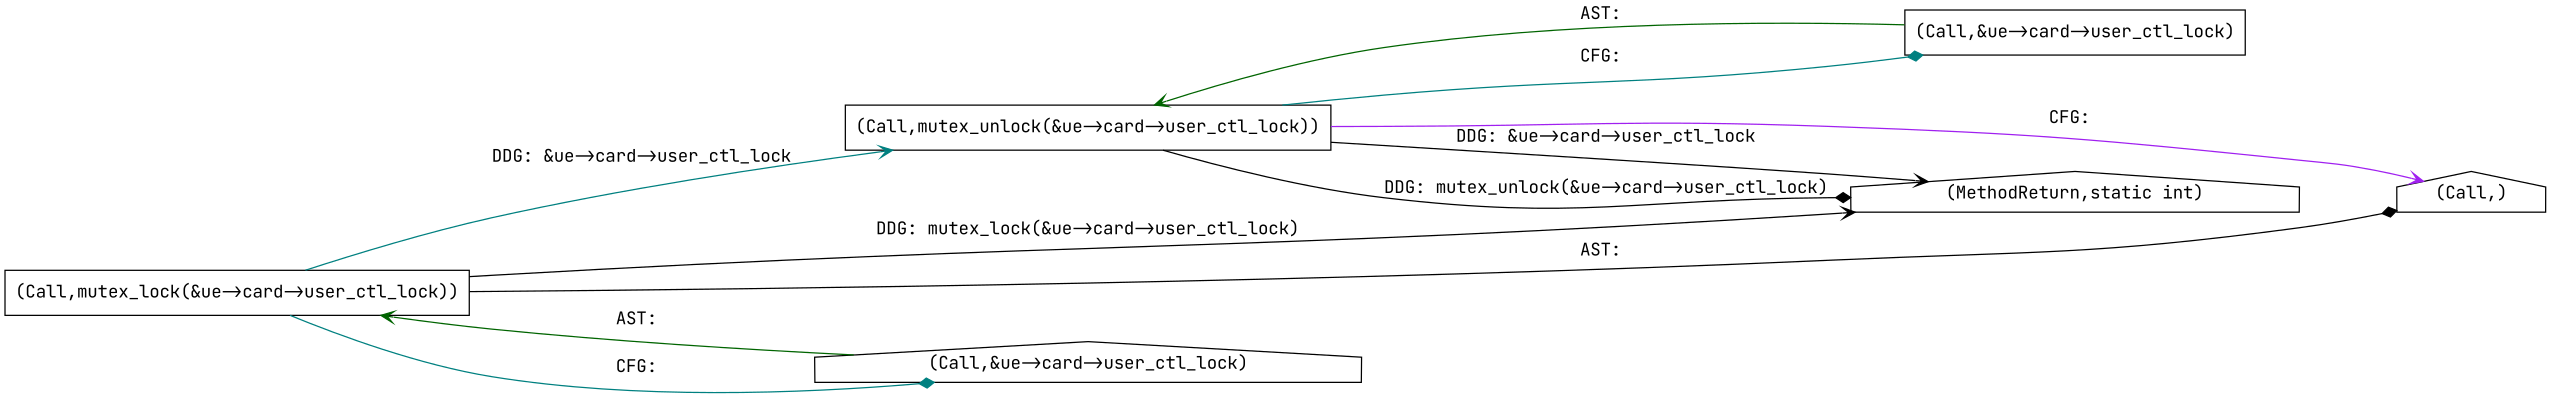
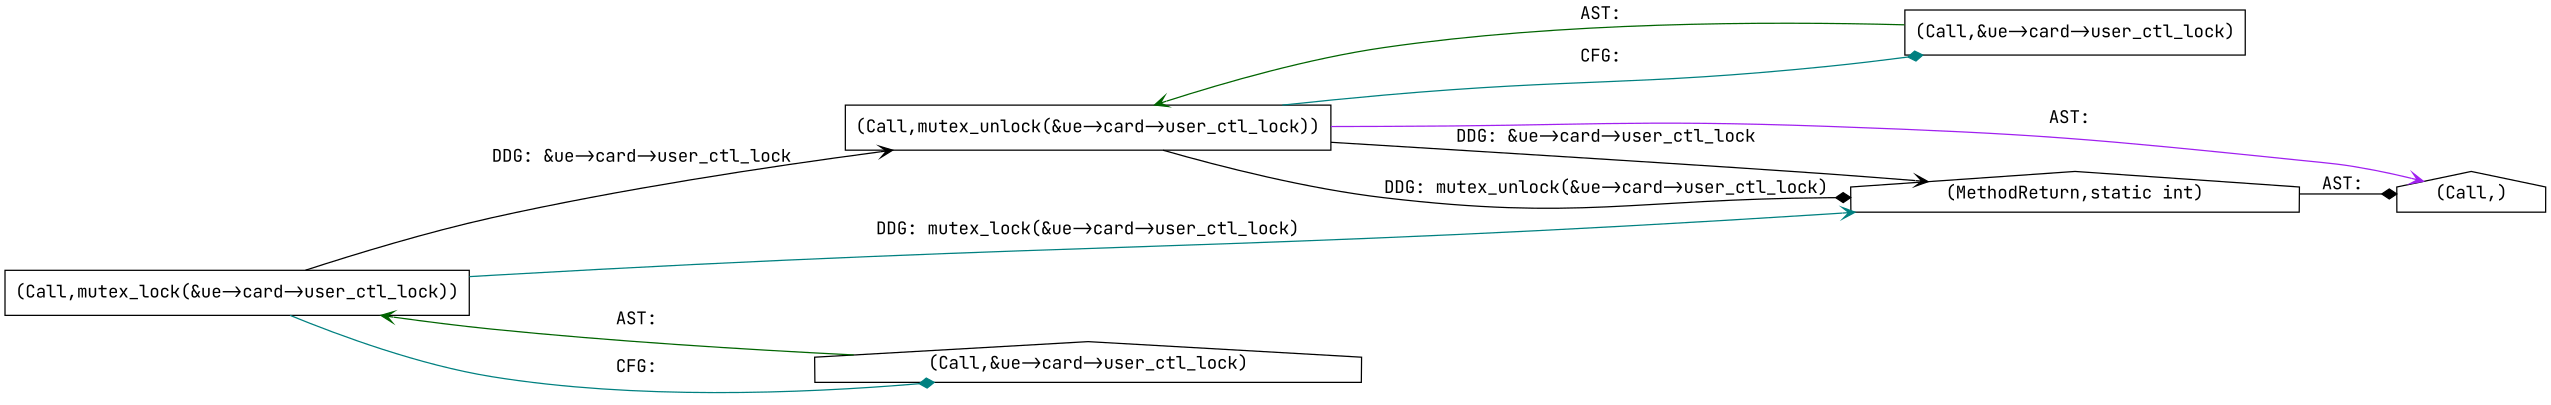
  digraph {
    fontname="JetBrains Mono"
    rankdir=LR
    node [fontname="JetBrains Mono" shape=box]
    edge [arrowhead=vee color=black fontname="JetBrains Mono"]
    n1 [label="(Call,mutex_unlock(&ue->card->user_ctl_lock))"]
    n2 [label="(Call,)" shape=house]
    n3 [label="(MethodReturn,static int)" shape=house]
    n4 [label="(Call,&ue->card->user_ctl_lock)"]
    n5 [label="(Call,mutex_lock(&ue->card->user_ctl_lock))"]
    n6 [label="(Call,&ue->card->user_ctl_lock)" shape=house]
-   n1 -> n2 [color=purple label="CFG: "]
+   n1 -> n2 [color=purple label="AST: "]
    n1 -> n3 [label="DDG: &ue->card->user_ctl_lock"]
    n1 -> n3 [arrowhead=diamond label="DDG: mutex_unlock(&ue->card->user_ctl_lock)"]
    n1 -> n4 [arrowhead=diamond color=teal label="CFG: "]
    n4 -> n1 [color=darkgreen label="AST: "]
-   n5 -> n1 [color=teal label="DDG: &ue->card->user_ctl_lock"]
-   n5 -> n2 [arrowhead=diamond label="AST: "]
-   n5 -> n3 [label="DDG: mutex_lock(&ue->card->user_ctl_lock)"]
+   n5 -> n1 [label="DDG: &ue->card->user_ctl_lock"]
+   n3 -> n2 [arrowhead=diamond label="AST: "]
+   n5 -> n3 [color=teal label="DDG: mutex_lock(&ue->card->user_ctl_lock)"]
    n5 -> n6 [arrowhead=diamond color=teal label="CFG: "]
    n6 -> n5 [color=darkgreen label="AST: "]
  }
